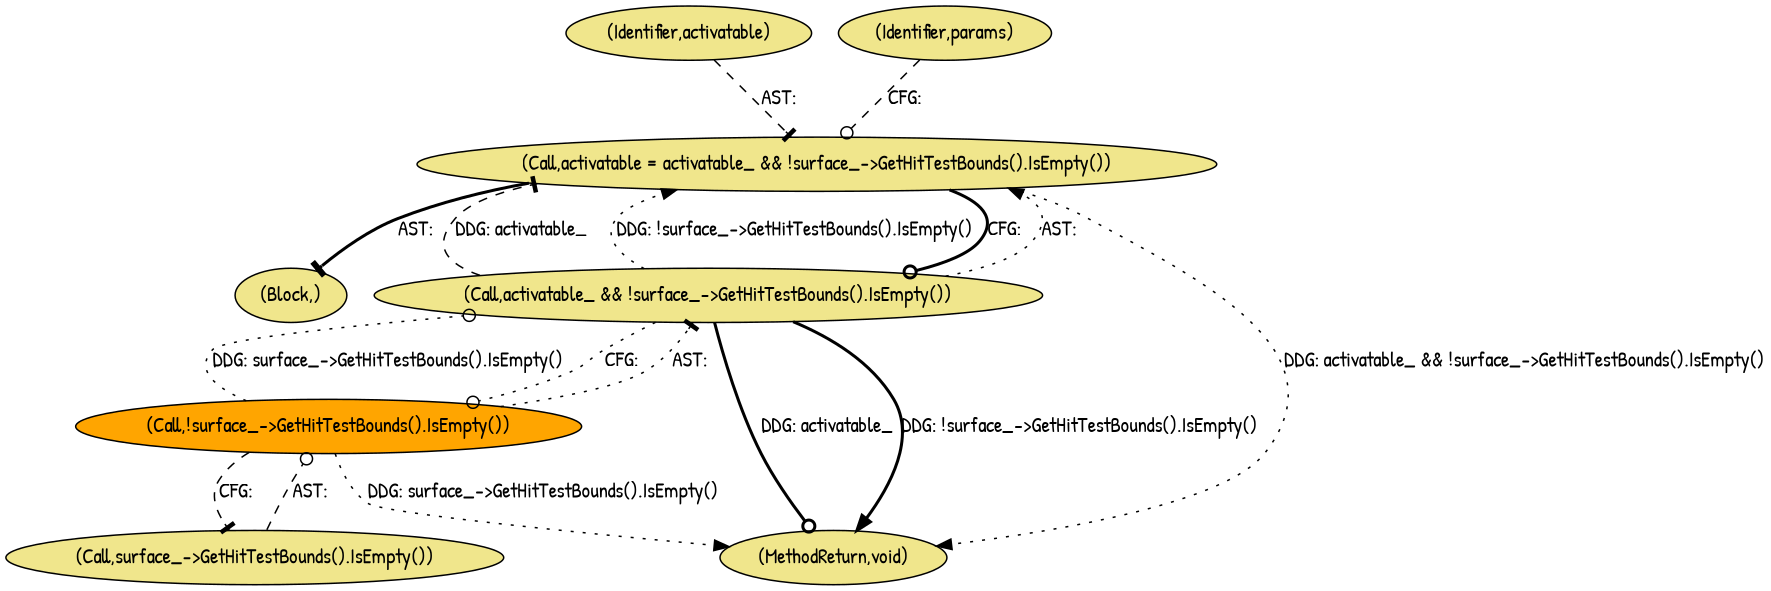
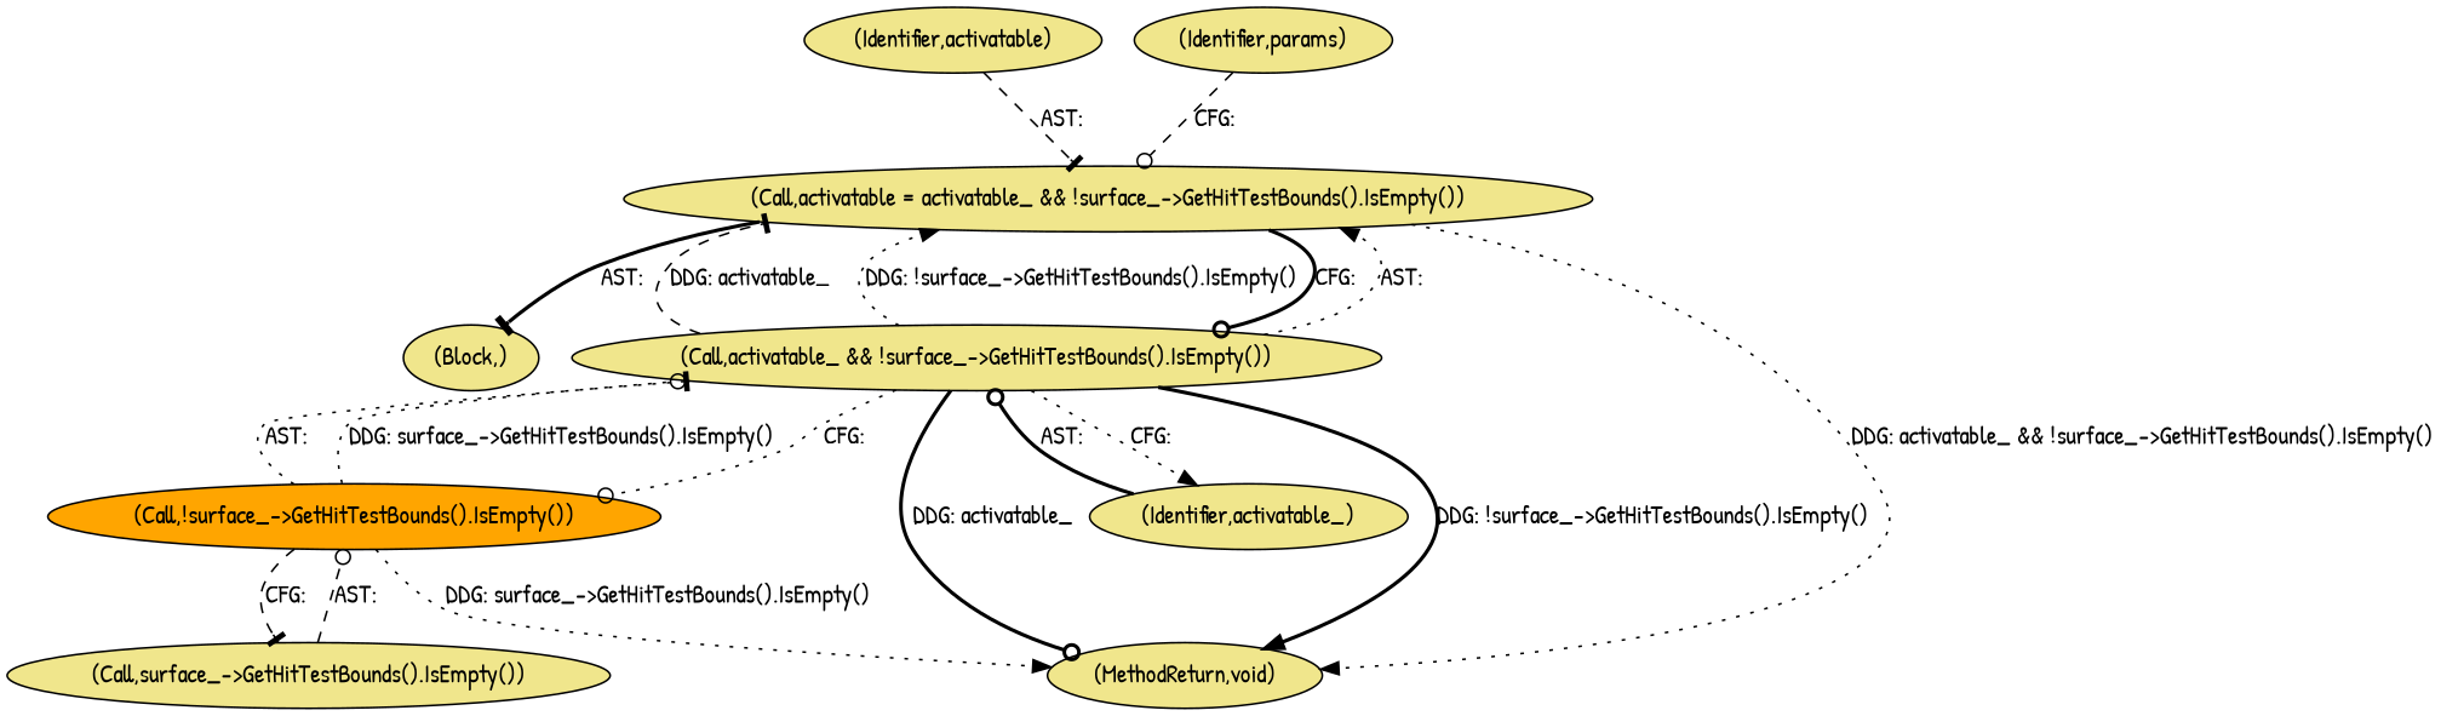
  digraph {
    fontname="Patrick Hand"
    node [fillcolor=khaki fontname="Patrick Hand" style=filled]
    edge [arrowhead=odot fontname="Patrick Hand" style=dotted]
    n1 [label="(Call,activatable = activatable_ && !surface_->GetHitTestBounds().IsEmpty())"]
    n2 [label="(Call,activatable_ && !surface_->GetHitTestBounds().IsEmpty())"]
    n3 [label="(Block,)"]
    n4 [label="(MethodReturn,void)"]
    n5 [fillcolor=orange label="(Call,!surface_->GetHitTestBounds().IsEmpty())"]
+   n6 [label="(Identifier,activatable_)"]
    n7 [label="(Call,surface_->GetHitTestBounds().IsEmpty())"]
    n8 [label="(Identifier,activatable)"]
    n9 [label="(Identifier,params)"]
    n1 -> n2 [label="CFG: " style=bold]
    n1 -> n3 [arrowhead=tee label="AST: " style=bold]
    n1 -> n4 [arrowhead=normal label="DDG: activatable_ && !surface_->GetHitTestBounds().IsEmpty()"]
    n2 -> n1 [arrowhead=normal label="AST: "]
    n2 -> n1 [arrowhead=tee label="DDG: activatable_" style=dashed]
    n2 -> n1 [arrowhead=normal label="DDG: !surface_->GetHitTestBounds().IsEmpty()"]
    n2 -> n4 [label="DDG: activatable_" style=bold]
    n2 -> n4 [arrowhead=normal label="DDG: !surface_->GetHitTestBounds().IsEmpty()" style=bold]
    n2 -> n5 [label="CFG: "]
+   n2 -> n6 [arrowhead=normal label="CFG: "]
    n5 -> n2 [arrowhead=tee label="AST: "]
    n5 -> n2 [label="DDG: surface_->GetHitTestBounds().IsEmpty()"]
    n5 -> n4 [arrowhead=normal label="DDG: surface_->GetHitTestBounds().IsEmpty()"]
    n5 -> n7 [arrowhead=tee label="CFG: " style=dashed]
+   n6 -> n2 [label="AST: " style=bold]
    n7 -> n5 [label="AST: " style=dashed]
    n8 -> n1 [arrowhead=tee label="AST: " style=dashed]
    n9 -> n1 [label="CFG: " style=dashed]
  }
